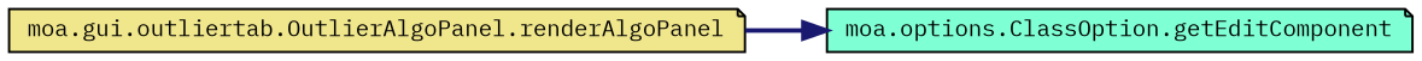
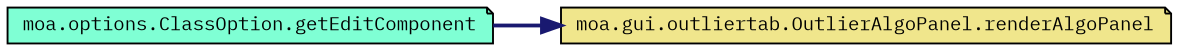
  digraph {
    rankdir=LR
    fontname="IBM Plex Mono"
    node [color=black fontname="IBM Plex Mono" fontsize=10 shape=note style=filled]
    n1 [fillcolor=khaki fontcolor=black height=0.2 label="moa.gui.outliertab.OutlierAlgoPanel.renderAlgoPanel" width=0.4]
    n2 [fillcolor=aquamarine height=0.2 label="moa.options.ClassOption.getEditComponent" width=0.4]
-   n1 -> n2 [color=midnightblue fontname="IBM Plex Mono" fontsize=10 labelfontname=Helvetica labelfontsize=10 style=bold]
+   n2 -> n1 [color=midnightblue fontname="IBM Plex Mono" fontsize=10 labelfontname=Helvetica labelfontsize=10 style=bold]
  }
